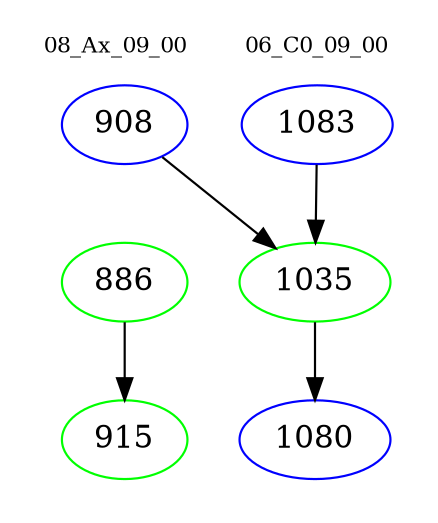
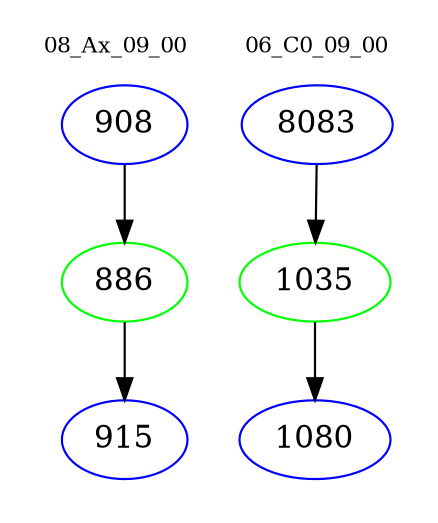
  digraph {
    node [color=blue]
    edge [color=black]
    n1 [label=908]
    n2 [color=green label=886]
-   n3 [color=green label=915]
-   n4 [label=1083]
+   n3 [label=915]
+   n4 [label=8083]
    n5 [color=green label=1035]
    n6 [label=1080]
    subgraph cluster_1 {
      color=white
      fontsize=10
      label="08_Ax_09_00"
      n1
      n2
      n3
    }
    subgraph cluster_2 {
      color=white
      fontsize=10
      label="06_C0_09_00"
      n4
      n5
      n6
    }
-   n1 -> n5
+   n1 -> n2
    n2 -> n3
    n4 -> n5
    n5 -> n6
  }
